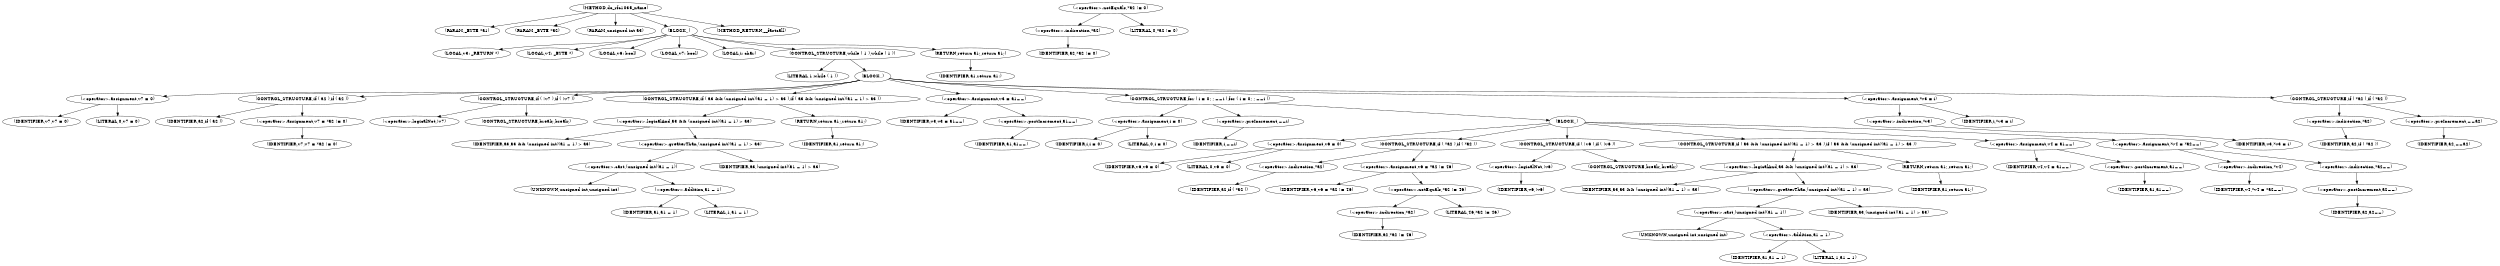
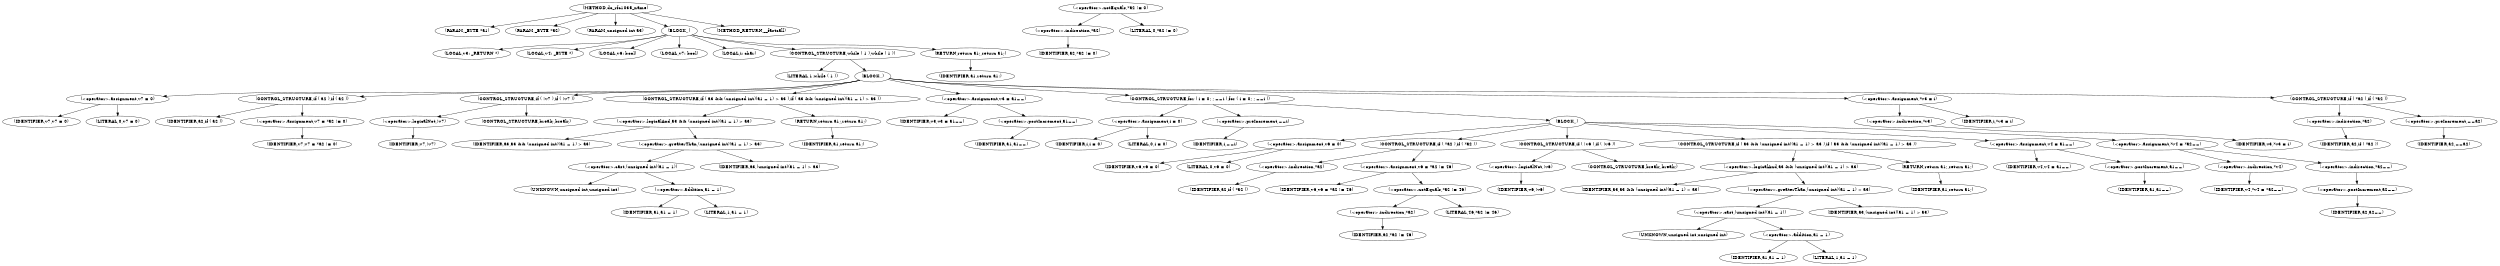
  digraph {
    n1 [label="(METHOD,do_rfc1035_name)"]
    n2 [label="(PARAM,_BYTE *a1)"]
    n3 [label="(PARAM,_BYTE *a2)"]
    n4 [label="(PARAM,unsigned int a3)"]
    n5 [label="(BLOCK,,)"]
    n6 [label="(METHOD_RETURN,__fastcall)"]
    n7 [label="(LOCAL,v3: _RETURN *)"]
    n8 [label="(LOCAL,v4: _BYTE *)"]
    n9 [label="(LOCAL,v6: bool)"]
    n10 [label="(LOCAL,v7: bool)"]
    n11 [label="(LOCAL,i: char)"]
    n12 [label="(CONTROL_STRUCTURE,while ( 1 ),while ( 1 ))"]
    n13 [label="(RETURN,return a1;,return a1;)"]
    n14 [label="(LITERAL,1,while ( 1 ))"]
    n15 [label="(BLOCK,,)"]
    n16 [label="(IDENTIFIER,a1,return a1;)"]
    n17 [label="(<operator>.assignment,v7 = 0)"]
    n18 [label="(CONTROL_STRUCTURE,if ( a2 ),if ( a2 ))"]
    n19 [label="(CONTROL_STRUCTURE,if ( !v7 ),if ( !v7 ))"]
    n20 [label="(CONTROL_STRUCTURE,if ( a3 && (unsigned int)(a1 + 1) > a3 ),if ( a3 && (unsigned int)(a1 + 1) > a3 ))"]
    n21 [label="(<operator>.assignment,v3 = a1++)"]
    n22 [label="(CONTROL_STRUCTURE,for ( i = 0; ; ++i ),for ( i = 0; ; ++i ))"]
    n23 [label="(<operator>.assignment,*v3 = i)"]
    n24 [label="(CONTROL_STRUCTURE,if ( *a2 ),if ( *a2 ))"]
    n25 [label="(IDENTIFIER,v7,v7 = 0)"]
    n26 [label="(LITERAL,0,v7 = 0)"]
    n27 [label="(IDENTIFIER,a2,if ( a2 ))"]
    n28 [label="(<operator>.assignment,v7 = *a2 != 0)"]
    n29 [label="(<operator>.logicalNot,!v7)"]
    n30 [label="(CONTROL_STRUCTURE,break;,break;)"]
    n31 [label="(<operator>.logicalAnd,a3 && (unsigned int)(a1 + 1) > a3)"]
    n32 [label="(RETURN,return a1;,return a1;)"]
    n33 [label="(IDENTIFIER,v3,v3 = a1++)"]
    n34 [label="(<operator>.postIncrement,a1++)"]
    n35 [label="(<operator>.assignment,i = 0)"]
    n36 [label="(<operator>.preIncrement,++i)"]
    n37 [label="(BLOCK,,)"]
    n38 [label="(<operator>.indirection,*v3)"]
    n39 [label="(IDENTIFIER,i,*v3 = i)"]
    n40 [label="(<operator>.indirection,*a2)"]
    n41 [label="(<operator>.preIncrement,++a2)"]
    n42 [label="(IDENTIFIER,v7,v7 = *a2 != 0)"]
    n43 [label="(<operator>.notEquals,*a2 != 0)"]
    n44 [label="(<operator>.indirection,*a2)"]
    n45 [label="(LITERAL,0,*a2 != 0)"]
    n46 [label="(IDENTIFIER,a2,*a2 != 0)"]
+   n47 [label="(IDENTIFIER,v7,!v7)"]
    n48 [label="(IDENTIFIER,a3,a3 && (unsigned int)(a1 + 1) > a3)"]
    n49 [label="(<operator>.greaterThan,(unsigned int)(a1 + 1) > a3)"]
    n50 [label="(IDENTIFIER,a1,return a1;)"]
    n51 [label="(<operator>.cast,(unsigned int)(a1 + 1))"]
    n52 [label="(IDENTIFIER,a3,(unsigned int)(a1 + 1) > a3)"]
    n53 [label="(UNKNOWN,unsigned int,unsigned int)"]
    n54 [label="(<operator>.addition,a1 + 1)"]
    n55 [label="(IDENTIFIER,a1,a1 + 1)"]
    n56 [label="(LITERAL,1,a1 + 1)"]
    n57 [label="(IDENTIFIER,a1,a1++)"]
    n58 [label="(IDENTIFIER,i,i = 0)"]
    n59 [label="(LITERAL,0,i = 0)"]
    n60 [label="(IDENTIFIER,i,++i)"]
    n61 [label="(<operator>.assignment,v6 = 0)"]
    n62 [label="(CONTROL_STRUCTURE,if ( *a2 ),if ( *a2 ))"]
    n63 [label="(CONTROL_STRUCTURE,if ( !v6 ),if ( !v6 ))"]
    n64 [label="(CONTROL_STRUCTURE,if ( a3 && (unsigned int)(a1 + 1) > a3 ),if ( a3 && (unsigned int)(a1 + 1) > a3 ))"]
    n65 [label="(<operator>.assignment,v4 = a1++)"]
    n66 [label="(<operator>.assignment,*v4 = *a2++)"]
    n67 [label="(IDENTIFIER,v6,v6 = 0)"]
    n68 [label="(LITERAL,0,v6 = 0)"]
    n69 [label="(<operator>.indirection,*a2)"]
    n70 [label="(<operator>.assignment,v6 = *a2 != 46)"]
    n71 [label="(<operator>.logicalNot,!v6)"]
    n72 [label="(CONTROL_STRUCTURE,break;,break;)"]
    n73 [label="(<operator>.logicalAnd,a3 && (unsigned int)(a1 + 1) > a3)"]
    n74 [label="(RETURN,return a1;,return a1;)"]
    n75 [label="(IDENTIFIER,v4,v4 = a1++)"]
    n76 [label="(<operator>.postIncrement,a1++)"]
    n77 [label="(<operator>.indirection,*v4)"]
    n78 [label="(<operator>.indirection,*a2++)"]
    n79 [label="(IDENTIFIER,a2,if ( *a2 ))"]
    n80 [label="(IDENTIFIER,v6,v6 = *a2 != 46)"]
    n81 [label="(<operator>.notEquals,*a2 != 46)"]
    n82 [label="(<operator>.indirection,*a2)"]
    n83 [label="(LITERAL,46,*a2 != 46)"]
    n84 [label="(IDENTIFIER,a2,*a2 != 46)"]
    n85 [label="(IDENTIFIER,v6,!v6)"]
    n86 [label="(IDENTIFIER,a3,a3 && (unsigned int)(a1 + 1) > a3)"]
    n87 [label="(<operator>.greaterThan,(unsigned int)(a1 + 1) > a3)"]
    n88 [label="(IDENTIFIER,a1,return a1;)"]
    n89 [label="(<operator>.cast,(unsigned int)(a1 + 1))"]
    n90 [label="(IDENTIFIER,a3,(unsigned int)(a1 + 1) > a3)"]
    n91 [label="(UNKNOWN,unsigned int,unsigned int)"]
    n92 [label="(<operator>.addition,a1 + 1)"]
    n93 [label="(IDENTIFIER,a1,a1 + 1)"]
    n94 [label="(LITERAL,1,a1 + 1)"]
    n95 [label="(IDENTIFIER,a1,a1++)"]
    n96 [label="(IDENTIFIER,v4,*v4 = *a2++)"]
    n97 [label="(<operator>.postIncrement,a2++)"]
    n98 [label="(IDENTIFIER,a2,a2++)"]
    n99 [label="(IDENTIFIER,v3,*v3 = i)"]
    n100 [label="(IDENTIFIER,a2,if ( *a2 ))"]
    n101 [label="(IDENTIFIER,a2,++a2)"]
    n1 -> n2
    n1 -> n3
    n1 -> n4
    n1 -> n5
    n1 -> n6
    n5 -> n7
    n5 -> n8
    n5 -> n9
    n5 -> n10
    n5 -> n11
    n5 -> n12
    n5 -> n13
    n12 -> n14
    n12 -> n15
    n13 -> n16
    n15 -> n17
    n15 -> n18
    n15 -> n19
    n15 -> n20
    n15 -> n21
    n15 -> n22
    n15 -> n23
    n15 -> n24
    n17 -> n25
    n17 -> n26
    n18 -> n27
    n18 -> n28
    n19 -> n29
    n19 -> n30
    n20 -> n31
    n20 -> n32
    n21 -> n33
    n21 -> n34
    n22 -> n35
    n22 -> n36
    n22 -> n37
    n23 -> n38
    n23 -> n39
    n24 -> n40
    n24 -> n41
    n28 -> n42
+   n29 -> n47
    n31 -> n48
    n31 -> n49
    n32 -> n50
    n34 -> n57
    n35 -> n58
    n35 -> n59
    n36 -> n60
    n37 -> n61
    n37 -> n62
    n37 -> n63
    n37 -> n64
    n37 -> n65
    n37 -> n66
    n38 -> n99
    n40 -> n100
    n41 -> n101
    n43 -> n44
    n43 -> n45
    n44 -> n46
    n49 -> n51
    n49 -> n52
    n51 -> n53
    n51 -> n54
    n54 -> n55
    n54 -> n56
    n61 -> n67
    n61 -> n68
    n62 -> n69
    n62 -> n70
    n63 -> n71
    n63 -> n72
    n64 -> n73
    n64 -> n74
    n65 -> n75
    n65 -> n76
    n66 -> n77
    n66 -> n78
    n69 -> n79
    n70 -> n80
    n70 -> n81
    n71 -> n85
    n73 -> n86
    n73 -> n87
    n74 -> n88
    n76 -> n95
    n77 -> n96
    n78 -> n97
    n81 -> n82
    n81 -> n83
    n82 -> n84
    n87 -> n89
    n87 -> n90
    n89 -> n91
    n89 -> n92
    n92 -> n93
    n92 -> n94
    n97 -> n98
  }
